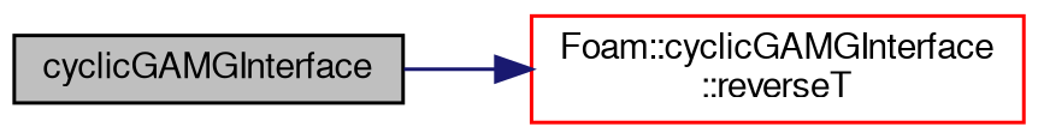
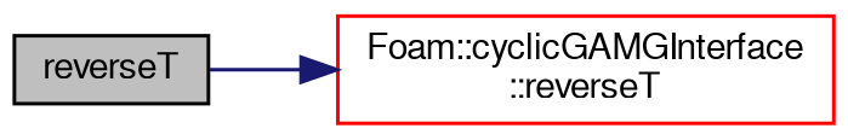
  digraph {
    rankdir=LR
    node [fontname=FreeSans fontsize=10 shape=record]
-   n1 [color=black fillcolor=grey75 fontcolor=black height=0.2 label=cyclicGAMGInterface style=filled width=0.4]
+   n1 [color=black fillcolor=grey75 fontcolor=black height=0.2 label=reverseT style=filled width=0.4]
    n2 [color=red height=0.2 label="Foam::cyclicGAMGInterface\l::reverseT" width=0.4]
    n1 -> n2 [color=midnightblue fontname=FreeSans fontsize=10 labelfontname=FreeSans labelfontsize=10 style=solid]
  }
